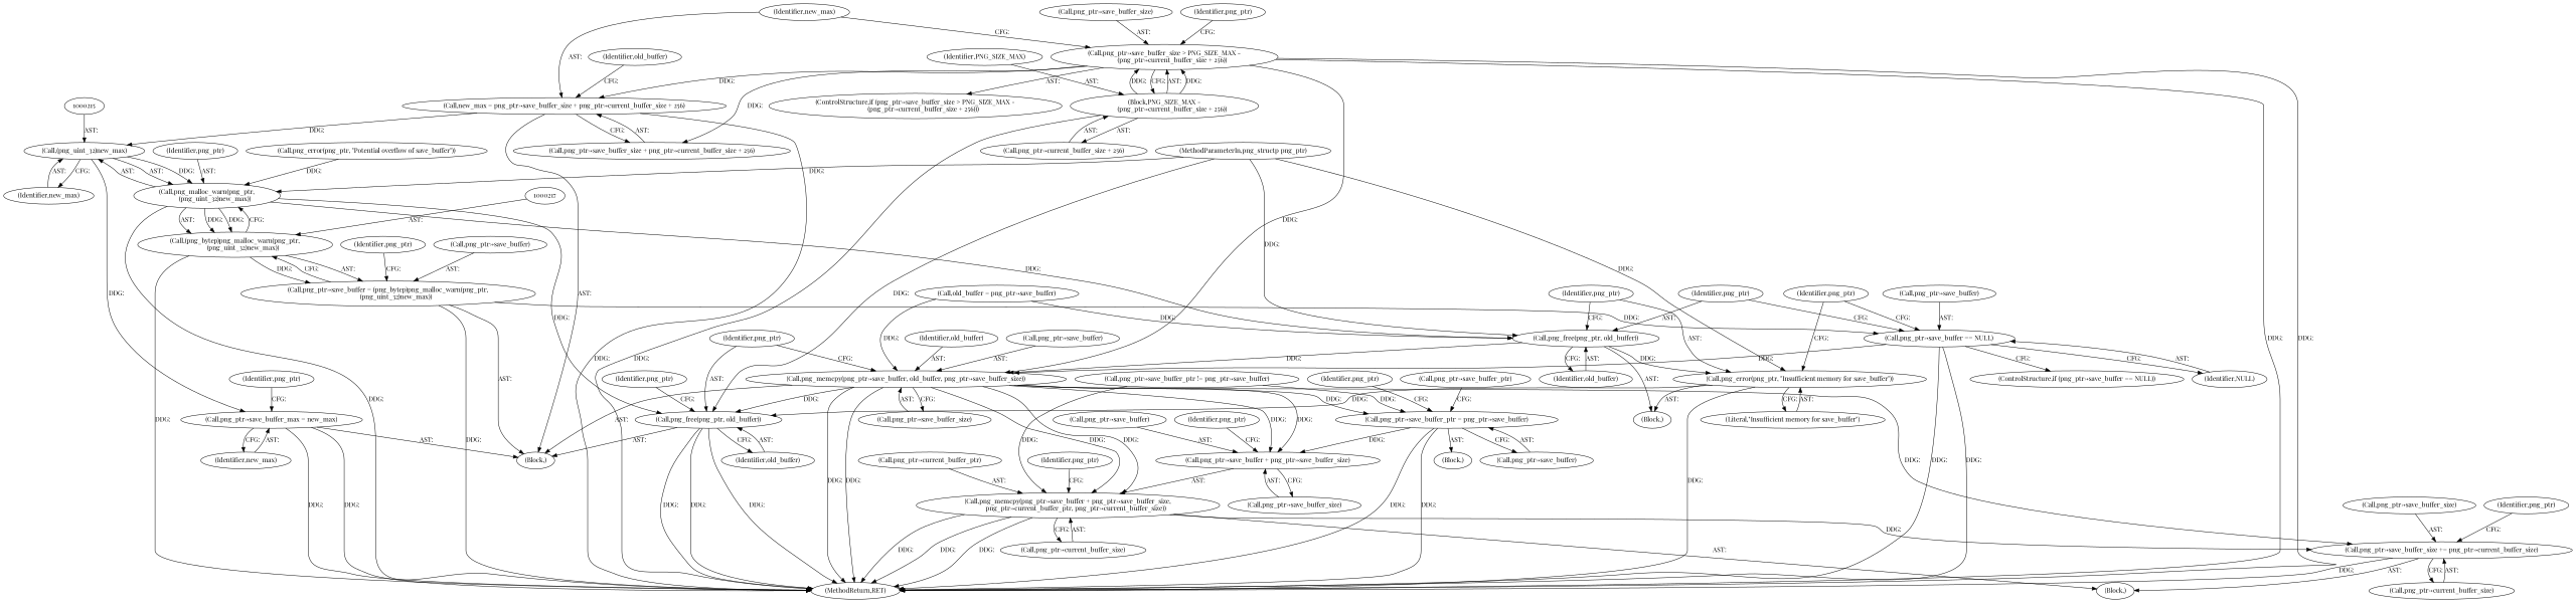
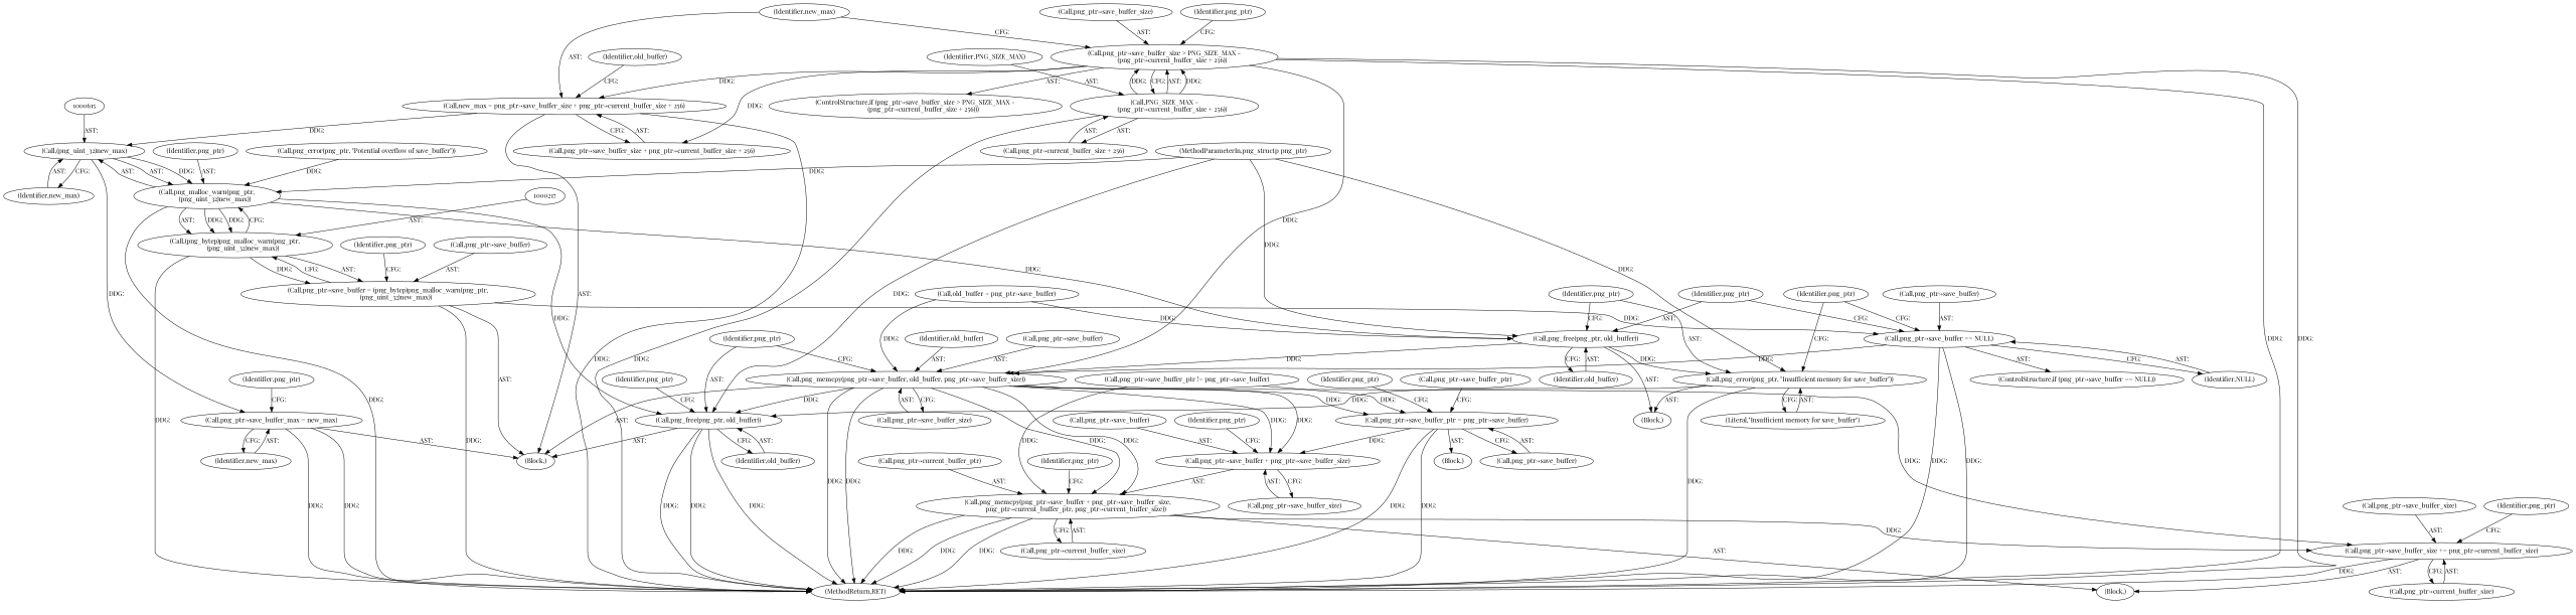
  digraph {
    fontname="Playfair Display"
    node [fontname="Playfair Display"]
    edge [fontname="Playfair Display"]
    n1 [label="(Call,new_max = png_ptr->save_buffer_size + png_ptr->current_buffer_size + 256)"]
    n2 [label="(Call,(png_uint_32)new_max)"]
    n3 [label="(MethodReturn,RET)"]
    n4 [label="(Block,)"]
    n5 [label="(Call,png_ptr->save_buffer_size + png_ptr->current_buffer_size + 256)"]
    n6 [label="(Call,png_malloc_warn(png_ptr,\n         (png_uint_32)new_max))"]
    n7 [label="(Call,png_ptr->save_buffer_max = new_max)"]
    n8 [label="(Identifier,new_max)"]
    n9 [label="(Call,png_ptr->save_buffer_size > PNG_SIZE_MAX -\n         (png_ptr->current_buffer_size + 256))"]
-   n10 [label="(Block,PNG_SIZE_MAX -\n         (png_ptr->current_buffer_size + 256))"]
+   n10 [label="(Call,PNG_SIZE_MAX -\n         (png_ptr->current_buffer_size + 256))"]
    n11 [label="(Call,png_memcpy(png_ptr->save_buffer, old_buffer, png_ptr->save_buffer_size))"]
    n12 [label="(ControlStructure,if (png_ptr->save_buffer_size > PNG_SIZE_MAX -\n         (png_ptr->current_buffer_size + 256)))"]
    n13 [label="(Call,png_ptr->current_buffer_size + 256)"]
    n14 [label="(Call,png_free(png_ptr, old_buffer))"]
    n15 [label="(Call,png_memcpy(png_ptr->save_buffer + png_ptr->save_buffer_size,\n         png_ptr->current_buffer_ptr, png_ptr->current_buffer_size))"]
    n16 [label="(Call,png_ptr->save_buffer_size += png_ptr->current_buffer_size)"]
    n17 [label="(Call,png_ptr->save_buffer + png_ptr->save_buffer_size)"]
    n18 [label="(Call,png_ptr->save_buffer_ptr = png_ptr->save_buffer)"]
    n19 [label="(Call,png_ptr->save_buffer_size)"]
    n20 [label="(Call,(png_bytep)png_malloc_warn(png_ptr,\n         (png_uint_32)new_max))"]
    n21 [label="(Call,png_free(png_ptr, old_buffer))"]
    n22 [label="(Identifier,new_max)"]
    n23 [label="(Call,png_ptr->save_buffer = (png_bytep)png_malloc_warn(png_ptr,\n         (png_uint_32)new_max))"]
    n24 [label="(Identifier,old_buffer)"]
    n25 [label="(Call,png_error(png_ptr, \"Insufficient memory for save_buffer\"))"]
    n26 [label="(Identifier,old_buffer)"]
    n27 [label="(Block,)"]
    n28 [label="(Call,png_ptr->save_buffer == NULL)"]
    n29 [label="(ControlStructure,if (png_ptr->save_buffer == NULL))"]
    n30 [label="(Identifier,NULL)"]
    n31 [label="(Call,png_ptr->current_buffer_size)"]
    n32 [label="(Block,)"]
    n33 [label="(Call,png_ptr->current_buffer_size)"]
    n34 [label="(Call,png_ptr->save_buffer_size)"]
    n35 [label="(Block,)"]
    n36 [label="(Call,png_ptr->save_buffer)"]
    n37 [label="(Literal,\"Insufficient memory for save_buffer\")"]
    n38 [label="(Call,png_ptr->save_buffer_size)"]
    n39 [label="(Identifier,png_ptr)"]
    n40 [label="(Identifier,png_ptr)"]
    n41 [label="(Identifier,png_ptr)"]
    n42 [label="(Call,png_ptr->save_buffer)"]
    n43 [label="(Call,old_buffer = png_ptr->save_buffer)"]
    n44 [label="(Identifier,new_max)"]
    n45 [label="(MethodParameterIn,png_structp png_ptr)"]
    n46 [label="(Identifier,png_ptr)"]
    n47 [label="(Call,png_ptr->save_buffer)"]
    n48 [label="(Identifier,png_ptr)"]
    n49 [label="(Call,png_ptr->save_buffer_size)"]
    n50 [label="(Identifier,png_ptr)"]
    n51 [label="(Call,png_ptr->current_buffer_ptr)"]
    n52 [label="(Call,png_error(png_ptr, \"Potential overflow of save_buffer\"))"]
    n53 [label="(Identifier,old_buffer)"]
    n54 [label="(Call,png_ptr->save_buffer_ptr != png_ptr->save_buffer)"]
    n55 [label="(Identifier,old_buffer)"]
    n56 [label="(Call,png_ptr->save_buffer_ptr)"]
    n57 [label="(Identifier,png_ptr)"]
    n58 [label="(Call,png_ptr->save_buffer)"]
    n59 [label="(Identifier,png_ptr)"]
    n60 [label="(Identifier,PNG_SIZE_MAX)"]
    n61 [label="(Identifier,png_ptr)"]
    n62 [label="(Identifier,png_ptr)"]
    n63 [label="(Identifier,png_ptr)"]
    n64 [label="(Call,png_ptr->save_buffer)"]
    n65 [label="(Identifier,png_ptr)"]
    n66 [label="(Identifier,png_ptr)"]
-   1000215
+   1000215 [label=1000615]
    n68 [label=1000217]
    n1 -> n2 [label="DDG: "]
    n1 -> n3 [label="DDG: "]
    n1 -> n4 [label="AST: "]
    n1 -> n5 [label="CFG: "]
    n2 -> n6 [label="AST: "]
    n2 -> n6 [label="DDG: "]
    n2 -> n7 [label="DDG: "]
    n2 -> n8 [label="CFG: "]
    n5 -> n1 [label="AST: "]
    n6 -> n2 [label="AST: "]
    n6 -> n3 [label="DDG: "]
    n6 -> n14 [label="DDG: "]
    n6 -> n20 [label="AST: "]
    n6 -> n20 [label="DDG: "]
    n6 -> n20 [label="DDG: "]
    n6 -> n21 [label="DDG: "]
    n7 -> n3 [label="DDG: "]
    n7 -> n3 [label="DDG: "]
    n7 -> n4 [label="AST: "]
    n7 -> n22 [label="CFG: "]
    n8 -> n2 [label="AST: "]
    n9 -> n1 [label="DDG: "]
    n9 -> n3 [label="DDG: "]
    n9 -> n3 [label="DDG: "]
    n9 -> n5 [label="DDG: "]
    n9 -> n10 [label="CFG: "]
    n9 -> n11 [label="DDG: "]
    n9 -> n12 [label="AST: "]
    n10 -> n3 [label="DDG: "]
    n10 -> n9 [label="AST: "]
    n10 -> n9 [label="DDG: "]
    n10 -> n9 [label="DDG: "]
    n10 -> n13 [label="AST: "]
    n11 -> n3 [label="DDG: "]
    n11 -> n3 [label="DDG: "]
    n11 -> n4 [label="AST: "]
    n11 -> n14 [label="DDG: "]
    n11 -> n15 [label="DDG: "]
    n11 -> n15 [label="DDG: "]
    n11 -> n16 [label="DDG: "]
    n11 -> n17 [label="DDG: "]
    n11 -> n17 [label="DDG: "]
    n11 -> n18 [label="DDG: "]
    n11 -> n19 [label="CFG: "]
    n13 -> n10 [label="AST: "]
    n14 -> n3 [label="DDG: "]
    n14 -> n3 [label="DDG: "]
    n14 -> n3 [label="DDG: "]
    n14 -> n4 [label="AST: "]
    n14 -> n24 [label="CFG: "]
    n15 -> n3 [label="DDG: "]
    n15 -> n3 [label="DDG: "]
    n15 -> n3 [label="DDG: "]
    n15 -> n16 [label="DDG: "]
    n15 -> n31 [label="CFG: "]
    n15 -> n32 [label="AST: "]
    n16 -> n3 [label="DDG: "]
    n16 -> n32 [label="AST: "]
    n16 -> n33 [label="CFG: "]
    n17 -> n15 [label="AST: "]
    n17 -> n34 [label="CFG: "]
    n18 -> n3 [label="DDG: "]
    n18 -> n3 [label="DDG: "]
    n18 -> n17 [label="DDG: "]
    n18 -> n35 [label="AST: "]
    n18 -> n36 [label="CFG: "]
    n19 -> n11 [label="AST: "]
    n20 -> n3 [label="DDG: "]
    n20 -> n6 [label="CFG: "]
    n20 -> n23 [label="AST: "]
    n20 -> n23 [label="DDG: "]
    n21 -> n11 [label="DDG: "]
    n21 -> n25 [label="DDG: "]
    n21 -> n26 [label="CFG: "]
    n21 -> n27 [label="AST: "]
    n22 -> n7 [label="AST: "]
    n23 -> n3 [label="DDG: "]
    n23 -> n4 [label="AST: "]
    n23 -> n20 [label="CFG: "]
    n23 -> n28 [label="DDG: "]
    n24 -> n14 [label="AST: "]
    n25 -> n3 [label="DDG: "]
    n25 -> n14 [label="DDG: "]
    n25 -> n27 [label="AST: "]
    n25 -> n37 [label="CFG: "]
    n26 -> n21 [label="AST: "]
    n28 -> n3 [label="DDG: "]
    n28 -> n3 [label="DDG: "]
    n28 -> n11 [label="DDG: "]
-   n28 -> n29 [label="CFG: "]
+   n28 -> n29 [label="AST: "]
    n28 -> n30 [label="CFG: "]
    n30 -> n28 [label="AST: "]
    n31 -> n15 [label="AST: "]
    n33 -> n16 [label="AST: "]
    n34 -> n17 [label="AST: "]
    n36 -> n18 [label="AST: "]
    n37 -> n25 [label="AST: "]
    n38 -> n16 [label="AST: "]
    n39 -> n15 [label="CFG: "]
    n40 -> n14 [label="CFG: "]
    n41 -> n6 [label="AST: "]
    n42 -> n28 [label="AST: "]
    n43 -> n11 [label="DDG: "]
    n43 -> n21 [label="DDG: "]
    n44 -> n1 [label="AST: "]
    n44 -> n9 [label="CFG: "]
    n45 -> n6 [label="DDG: "]
    n45 -> n14 [label="DDG: "]
    n45 -> n21 [label="DDG: "]
    n45 -> n25 [label="DDG: "]
    n46 -> n23 [label="CFG: "]
    n47 -> n11 [label="AST: "]
    n48 -> n11 [label="CFG: "]
    n48 -> n14 [label="AST: "]
    n49 -> n9 [label="AST: "]
    n50 -> n9 [label="CFG: "]
    n51 -> n15 [label="AST: "]
    n52 -> n6 [label="DDG: "]
    n53 -> n11 [label="AST: "]
    n54 -> n15 [label="DDG: "]
    n54 -> n18 [label="DDG: "]
    n55 -> n1 [label="CFG: "]
    n56 -> n18 [label="CFG: "]
    n57 -> n21 [label="AST: "]
    n57 -> n28 [label="CFG: "]
    n58 -> n17 [label="AST: "]
    n59 -> n21 [label="CFG: "]
    n59 -> n25 [label="AST: "]
    n60 -> n10 [label="AST: "]
    n61 -> n18 [label="CFG: "]
    n62 -> n7 [label="CFG: "]
    n63 -> n17 [label="CFG: "]
    n64 -> n23 [label="AST: "]
    n65 -> n25 [label="CFG: "]
    n65 -> n28 [label="CFG: "]
    n66 -> n16 [label="CFG: "]
    1000215 -> n2 [label="AST: "]
    n68 -> n20 [label="AST: "]
  }
